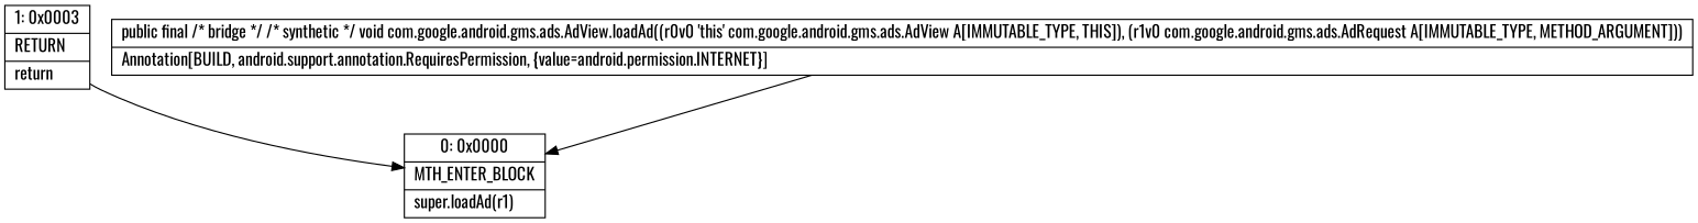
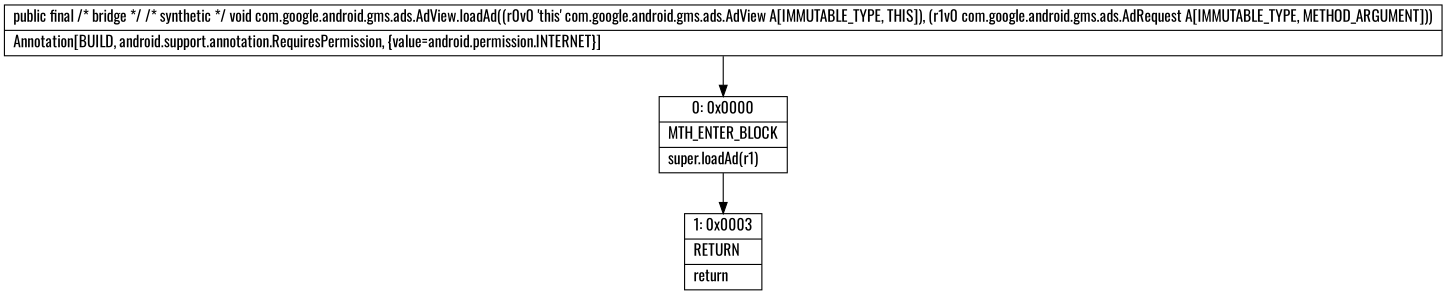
  digraph {
    fontname=Oswald
    node [shape=record fontname=Oswald]
    edge [fontname=Oswald]
    n1 [label="{0\:\ 0x0000|MTH_ENTER_BLOCK\l|super.loadAd(r1)\l}"]
    n2 [label="{1\:\ 0x0003|RETURN\l|return\l}"]
    n3 [label="{public final \/* bridge *\/ \/* synthetic *\/ void com.google.android.gms.ads.AdView.loadAd((r0v0 'this' com.google.android.gms.ads.AdView A[IMMUTABLE_TYPE, THIS]), (r1v0 com.google.android.gms.ads.AdRequest A[IMMUTABLE_TYPE, METHOD_ARGUMENT]))  | Annotation[BUILD, android.support.annotation.RequiresPermission, \{value=android.permission.INTERNET\}]\l}"]
-   n2 -> n1
+   n1 -> n2
    n3 -> n1
  }
